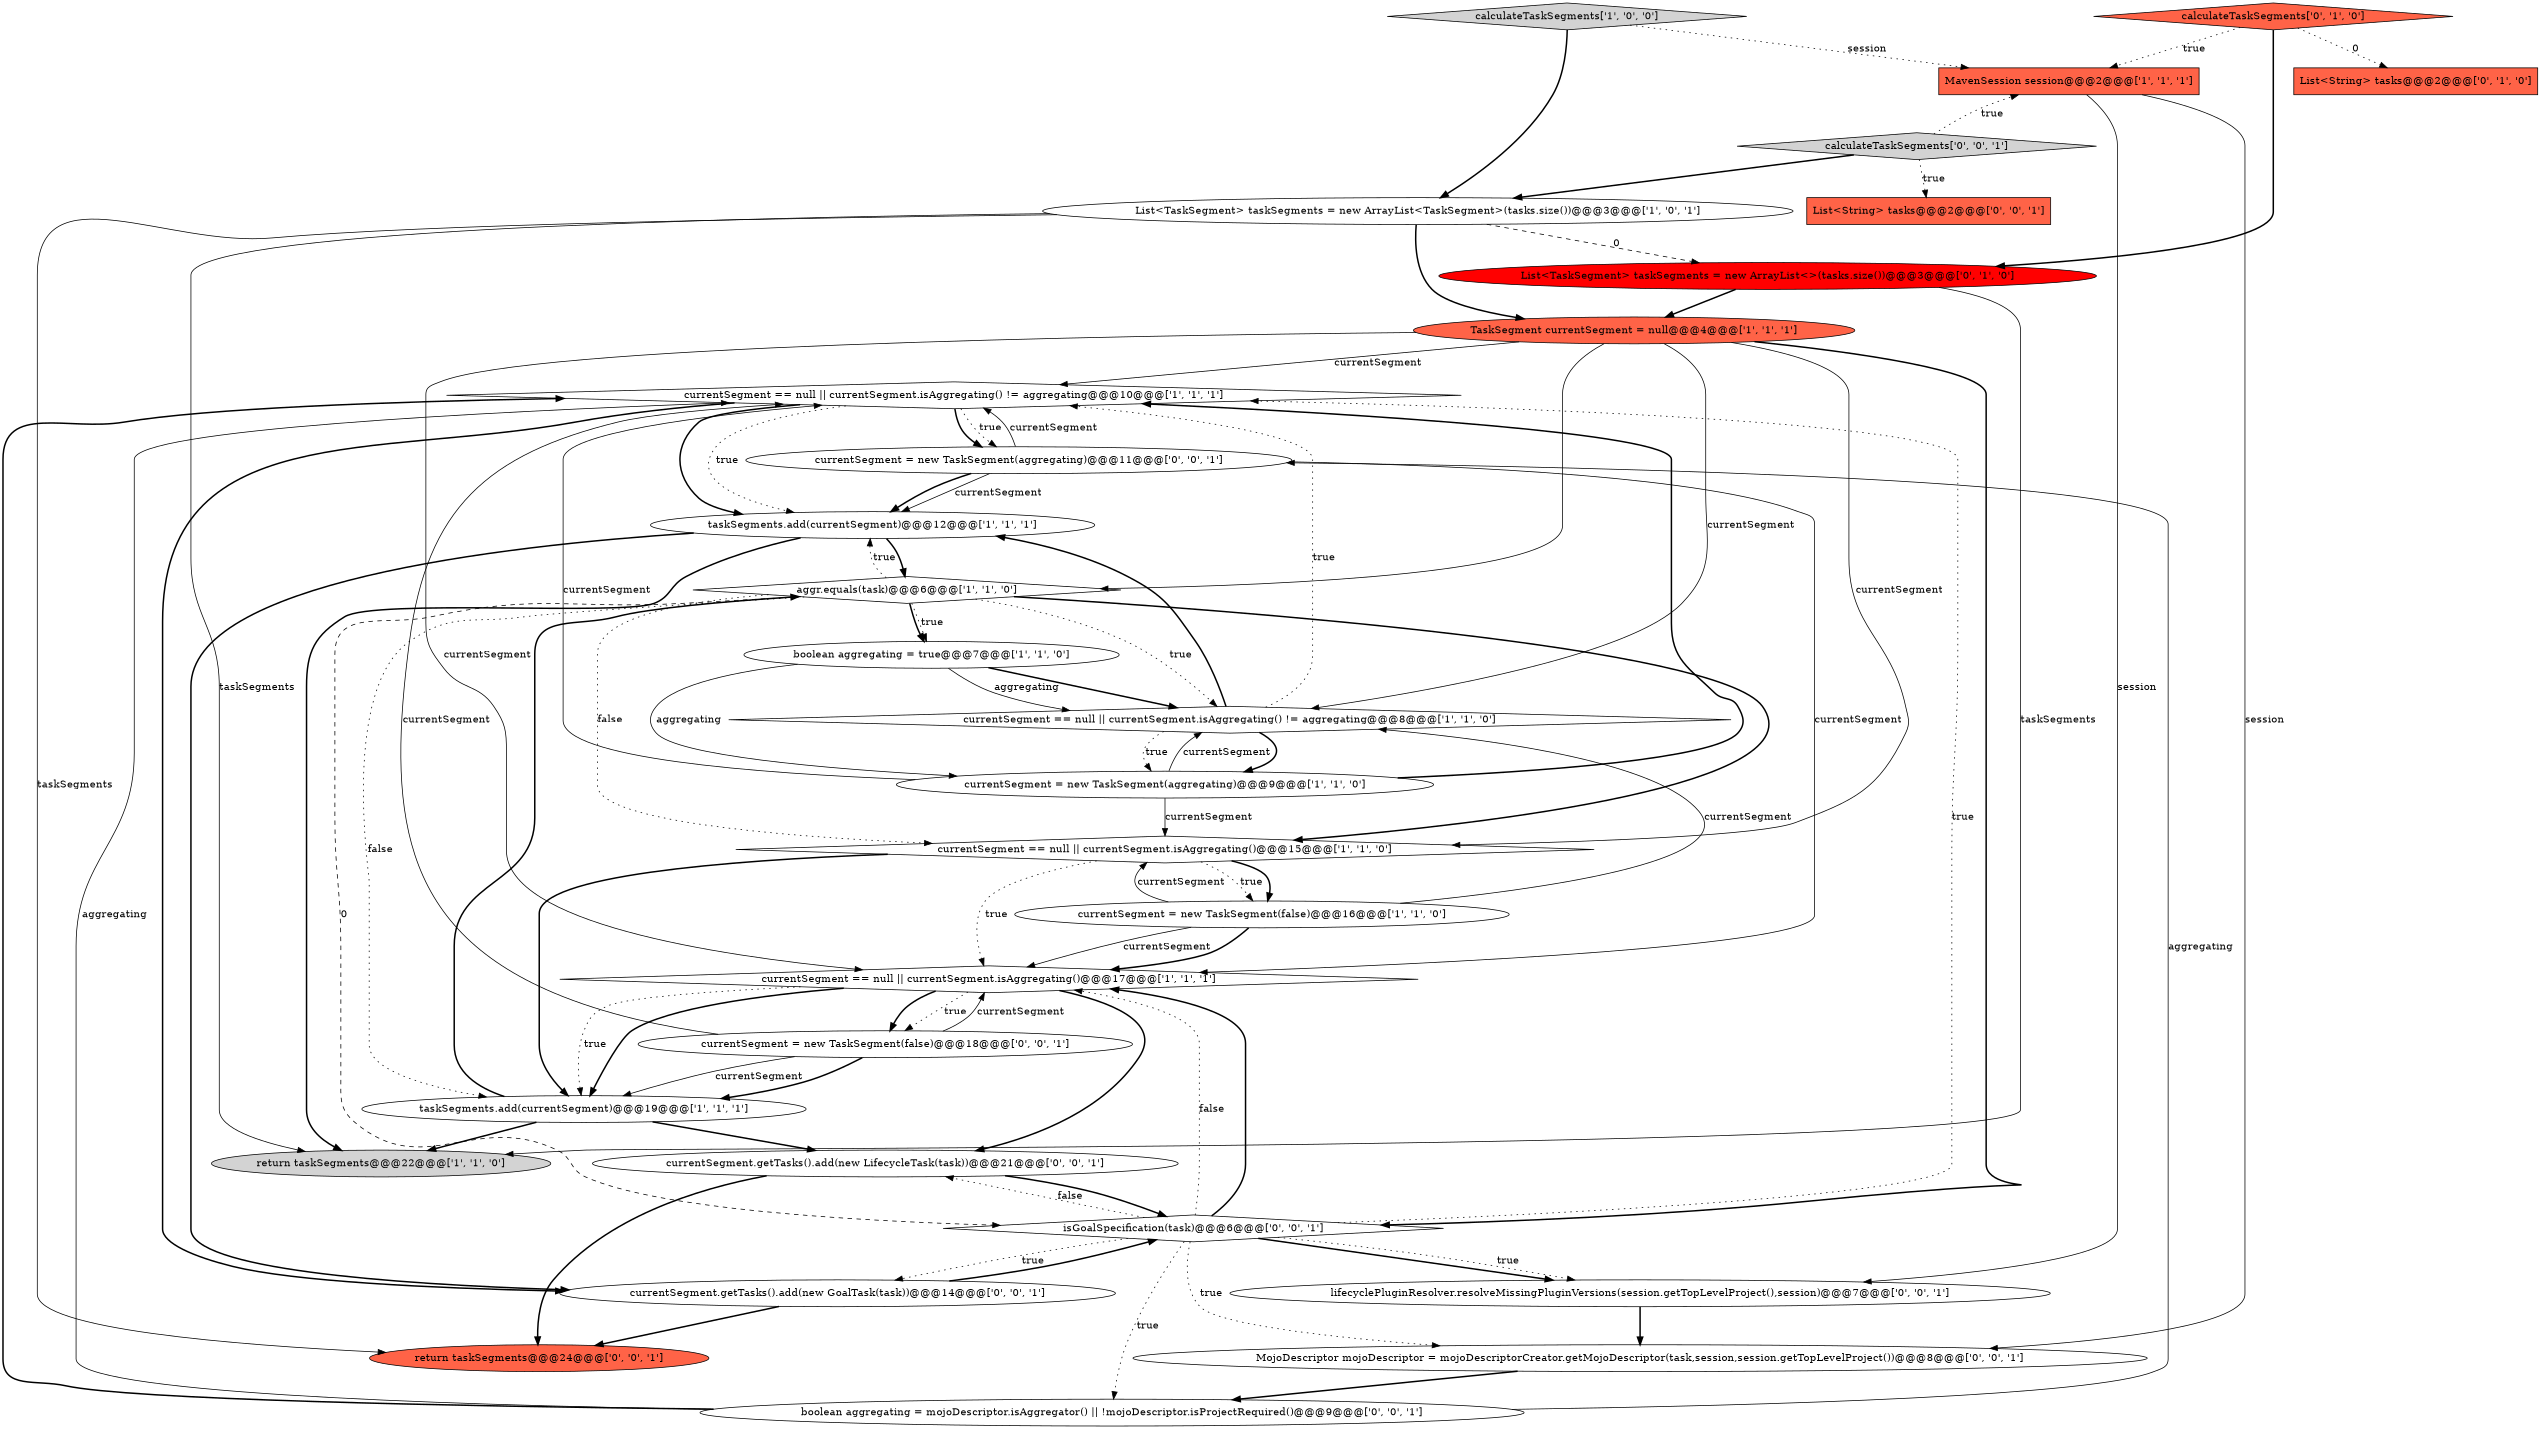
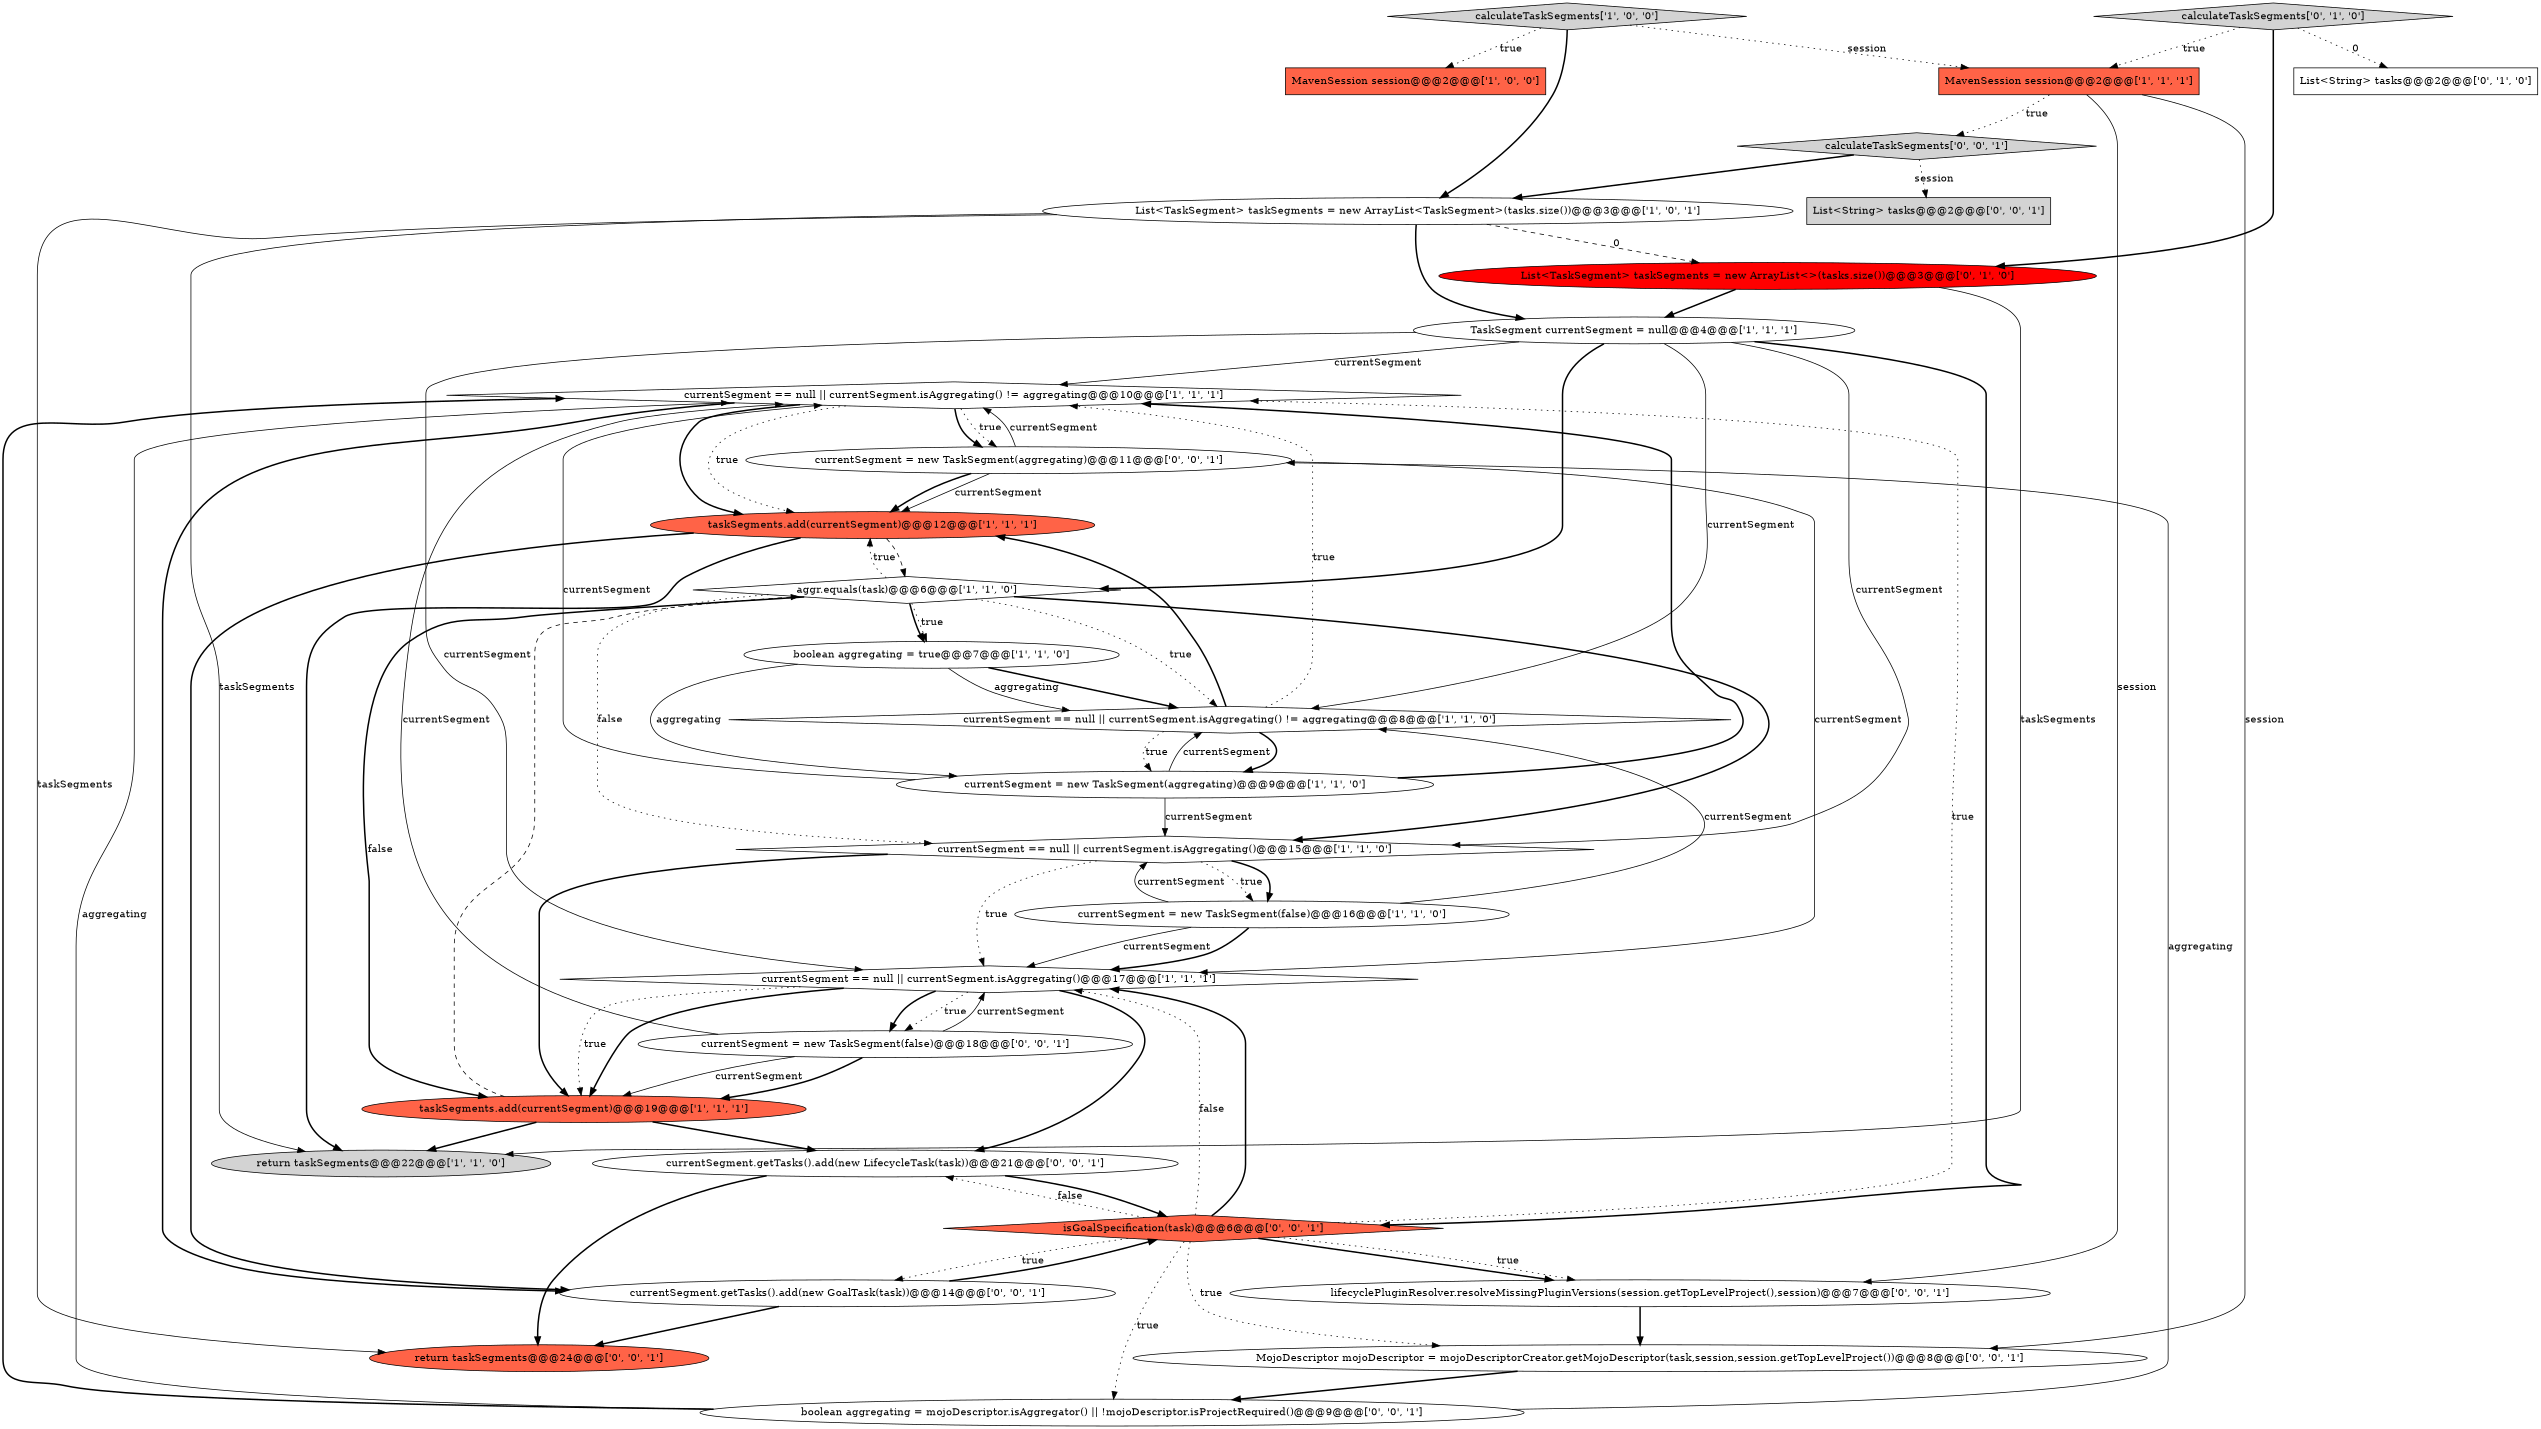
  digraph {
    node [fillcolor=white shape=ellipse style=filled]
    edge [style=bold]
    n1 [label="List<TaskSegment> taskSegments = new ArrayList<TaskSegment>(tasks.size())@@@3@@@['1', '0', '1']"]
    n2 [fillcolor=tomato label="return taskSegments@@@24@@@['0', '0', '1']"]
    n3 [fillcolor=red label="List<TaskSegment> taskSegments = new ArrayList<>(tasks.size())@@@3@@@['0', '1', '0']"]
    n4 [fillcolor=lightgray label="return taskSegments@@@22@@@['1', '1', '0']"]
-   n5 [fillcolor=tomato label="TaskSegment currentSegment = null@@@4@@@['1', '1', '1']"]
+   n5 [label="TaskSegment currentSegment = null@@@4@@@['1', '1', '1']"]
    n6 [label="currentSegment == null || currentSegment.isAggregating() != aggregating@@@10@@@['1', '1', '1']" shape=diamond]
    n7 [label="currentSegment == null || currentSegment.isAggregating()@@@17@@@['1', '1', '1']" shape=diamond]
    n8 [label="currentSegment == null || currentSegment.isAggregating() != aggregating@@@8@@@['1', '1', '0']" shape=diamond]
    n9 [label="currentSegment == null || currentSegment.isAggregating()@@@15@@@['1', '1', '0']" shape=diamond]
    n10 [label="aggr.equals(task)@@@6@@@['1', '1', '0']" shape=diamond]
-   n11 [label="isGoalSpecification(task)@@@6@@@['0', '0', '1']" shape=diamond]
+   n11 [fillcolor=tomato label="isGoalSpecification(task)@@@6@@@['0', '0', '1']" shape=diamond]
    n12 [fillcolor=lightgray label="calculateTaskSegments['1', '0', '0']" shape=diamond]
    n13 [fillcolor=tomato label="MavenSession session@@@2@@@['1', '1', '1']" shape=box]
+   n14 [fillcolor=tomato label="MavenSession session@@@2@@@['1', '0', '0']" shape=box]
    n15 [label="lifecyclePluginResolver.resolveMissingPluginVersions(session.getTopLevelProject(),session)@@@7@@@['0', '0', '1']"]
    n16 [label="MojoDescriptor mojoDescriptor = mojoDescriptorCreator.getMojoDescriptor(task,session,session.getTopLevelProject())@@@8@@@['0', '0', '1']"]
    n17 [label="currentSegment = new TaskSegment(aggregating)@@@11@@@['0', '0', '1']"]
    n18 [label="currentSegment.getTasks().add(new GoalTask(task))@@@14@@@['0', '0', '1']"]
-   n19 [label="taskSegments.add(currentSegment)@@@12@@@['1', '1', '1']"]
+   n19 [fillcolor=tomato label="taskSegments.add(currentSegment)@@@12@@@['1', '1', '1']"]
    n20 [label="boolean aggregating = mojoDescriptor.isAggregator() || !mojoDescriptor.isProjectRequired()@@@9@@@['0', '0', '1']"]
    n21 [label="currentSegment = new TaskSegment(false)@@@16@@@['1', '1', '0']"]
    n22 [label="currentSegment = new TaskSegment(false)@@@18@@@['0', '0', '1']"]
-   n23 [label="taskSegments.add(currentSegment)@@@19@@@['1', '1', '1']"]
+   n23 [fillcolor=tomato label="taskSegments.add(currentSegment)@@@19@@@['1', '1', '1']"]
    n24 [label="currentSegment.getTasks().add(new LifecycleTask(task))@@@21@@@['0', '0', '1']"]
    n25 [label="currentSegment = new TaskSegment(aggregating)@@@9@@@['1', '1', '0']"]
    n26 [label="boolean aggregating = true@@@7@@@['1', '1', '0']"]
-   n27 [fillcolor=tomato label="List<String> tasks@@@2@@@['0', '1', '0']" shape=box]
+   n27 [label="List<String> tasks@@@2@@@['0', '1', '0']" shape=box]
    n28 [fillcolor=lightgray label="calculateTaskSegments['0', '0', '1']" shape=diamond]
-   n29 [fillcolor=tomato label="List<String> tasks@@@2@@@['0', '0', '1']" shape=box]
-   n30 [fillcolor=tomato label="calculateTaskSegments['0', '1', '0']" shape=diamond]
+   n29 [fillcolor=lightgray label="List<String> tasks@@@2@@@['0', '0', '1']" shape=box]
+   n30 [fillcolor=lightgray label="calculateTaskSegments['0', '1', '0']" shape=diamond]
    n1 -> n2 [label=taskSegments style=solid]
    n1 -> n3 [label=0 style=dashed]
    n1 -> n4 [label=taskSegments style=solid]
    n1 -> n5
    n3 -> n4 [label=taskSegments style=solid]
    n3 -> n5
    n5 -> n6 [label=currentSegment style=solid]
    n5 -> n7 [label=currentSegment style=solid]
    n5 -> n8 [label=currentSegment style=solid]
    n5 -> n9 [label=currentSegment style=solid]
-   n5 -> n10 [style=solid]
+   n5 -> n10
    n5 -> n11
    n6 -> n17
    n6 -> n17 [label=true style=dotted]
    n6 -> n18
    n6 -> n19
    n6 -> n19 [label=true style=dotted]
    n7 -> n22
    n7 -> n22 [label=true style=dotted]
    n7 -> n23 [label=true style=dotted]
    n7 -> n23
    n7 -> n24
    n8 -> n6 [label=true style=dotted]
    n8 -> n19
    n8 -> n25
    n8 -> n25 [label=true style=dotted]
    n9 -> n7 [label=true style=dotted]
    n9 -> n21 [label=true style=dotted]
    n9 -> n21
    n9 -> n23
    n10 -> n8 [label=true style=dotted]
    n10 -> n9 [label=false style=dotted]
    n10 -> n9
-   n10 -> n11 [label=0 style=dashed]
    n10 -> n19 [label=true style=dotted]
-   n10 -> n23 [label=false style=dotted]
+   n10 -> n23 [label=false]
    n10 -> n26 [label=true style=dotted]
    n10 -> n26
    n11 -> n6 [label=true style=dotted]
    n11 -> n7 [label=false style=dotted]
    n11 -> n7
    n11 -> n15
    n11 -> n15 [label=true style=dotted]
    n11 -> n16 [label=true style=dotted]
    n11 -> n18 [label=true style=dotted]
    n11 -> n20 [label=true style=dotted]
    n11 -> n24 [label=false style=dotted]
    n12 -> n1
    n12 -> n13 [label=session style=dotted]
+   n12 -> n14 [label=true style=dotted]
    n13 -> n15 [label=session style=solid]
    n13 -> n16 [label=session style=solid]
    n15 -> n16
    n16 -> n20
    n17 -> n6 [label=currentSegment style=solid]
    n17 -> n7 [label=currentSegment style=solid]
    n17 -> n19 [label=currentSegment style=solid]
    n17 -> n19
    n18 -> n2
    n18 -> n11
    n19 -> n4
-   n19 -> n10
+   n19 -> n10 [style=dashed]
    n19 -> n18
    n20 -> n6
    n20 -> n6 [label=aggregating style=solid]
    n20 -> n17 [label=aggregating style=solid]
    n21 -> n7 [label=currentSegment style=solid]
    n21 -> n7
    n21 -> n8 [label=currentSegment style=solid]
    n21 -> n9 [label=currentSegment style=solid]
    n22 -> n6 [label=currentSegment style=solid]
    n22 -> n7 [label=currentSegment style=solid]
    n22 -> n23 [label=currentSegment style=solid]
    n22 -> n23
    n23 -> n4
-   n23 -> n10
+   n23 -> n10 [style=dashed]
    n23 -> n24
    n24 -> n2
    n24 -> n11
    n25 -> n6 [label=currentSegment style=solid]
    n25 -> n6
    n25 -> n8 [label=currentSegment style=solid]
    n25 -> n9 [label=currentSegment style=solid]
    n26 -> n8
    n26 -> n8 [label=aggregating style=solid]
    n26 -> n25 [label=aggregating style=solid]
    n28 -> n1
-   n28 -> n13 [label=true style=dotted]
-   n28 -> n29 [label=true style=dotted]
+   n13 -> n28 [label=true style=dotted]
+   n28 -> n29 [label=session style=dotted]
    n30 -> n3
    n30 -> n13 [label=true style=dotted]
    n30 -> n27 [label=0 style=dotted]
  }
